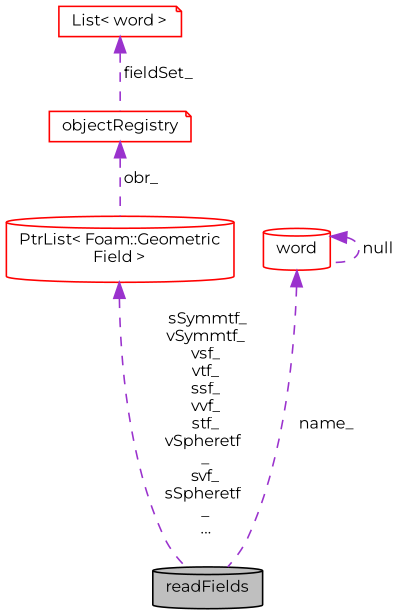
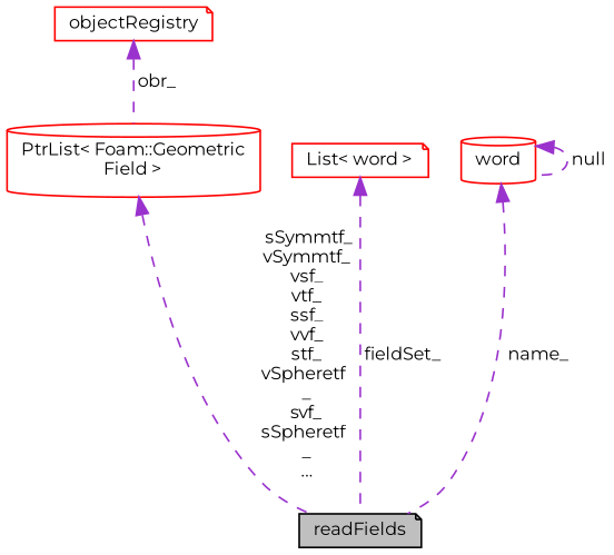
  digraph {
    fontname=Montserrat
    node [color=red fontname=Montserrat fontsize=10 shape=cylinder]
    edge [color=darkorchid3 dir=back fontname=Montserrat fontsize=10 labelfontname=FreeSans labelfontsize=10 style=dashed]
-   n1 [color=black fillcolor=grey75 fontcolor=black height=0.2 label=readFields style=filled width=0.4]
+   n1 [color=black fillcolor=grey75 fontcolor=black height=0.2 label=readFields shape=note style=filled width=0.4]
    n2 [height=0.2 label="PtrList\< Foam::Geometric\lField \>" width=0.4]
    n3 [height=0.2 label=objectRegistry shape=note width=0.4]
    n4 [height=0.2 label="List\< word \>" shape=note width=0.4]
    n5 [height=0.2 label=word width=0.4]
    n2 -> n1 [label=" sSymmtf_\nvSymmtf_\nvsf_\nvtf_\nssf_\nvvf_\nstf_\nvSpheretf\l_\nsvf_\nsSpheretf\l_\n..."]
    n3 -> n2 [label=" obr_"]
-   n4 -> n3 [label=" fieldSet_"]
+   n4 -> n1 [label=" fieldSet_"]
    n5 -> n1 [label=" name_"]
    n5 -> n5 [label=" null"]
  }
